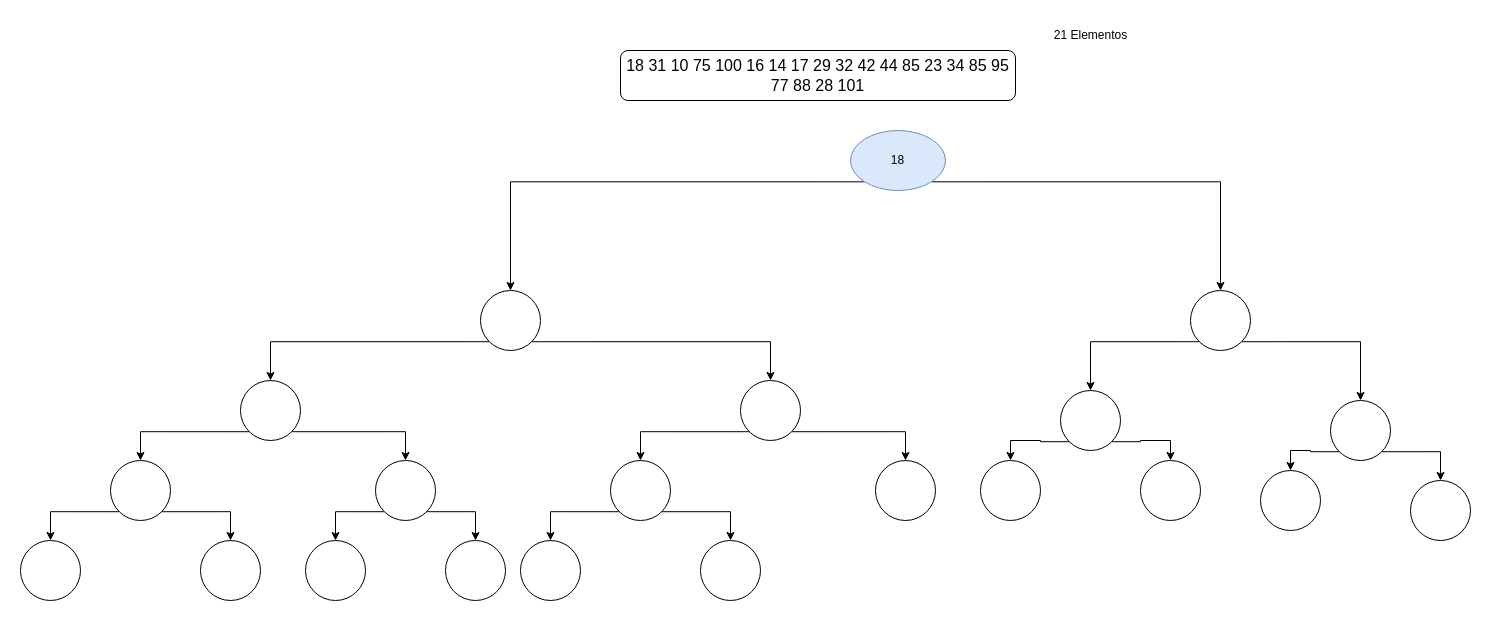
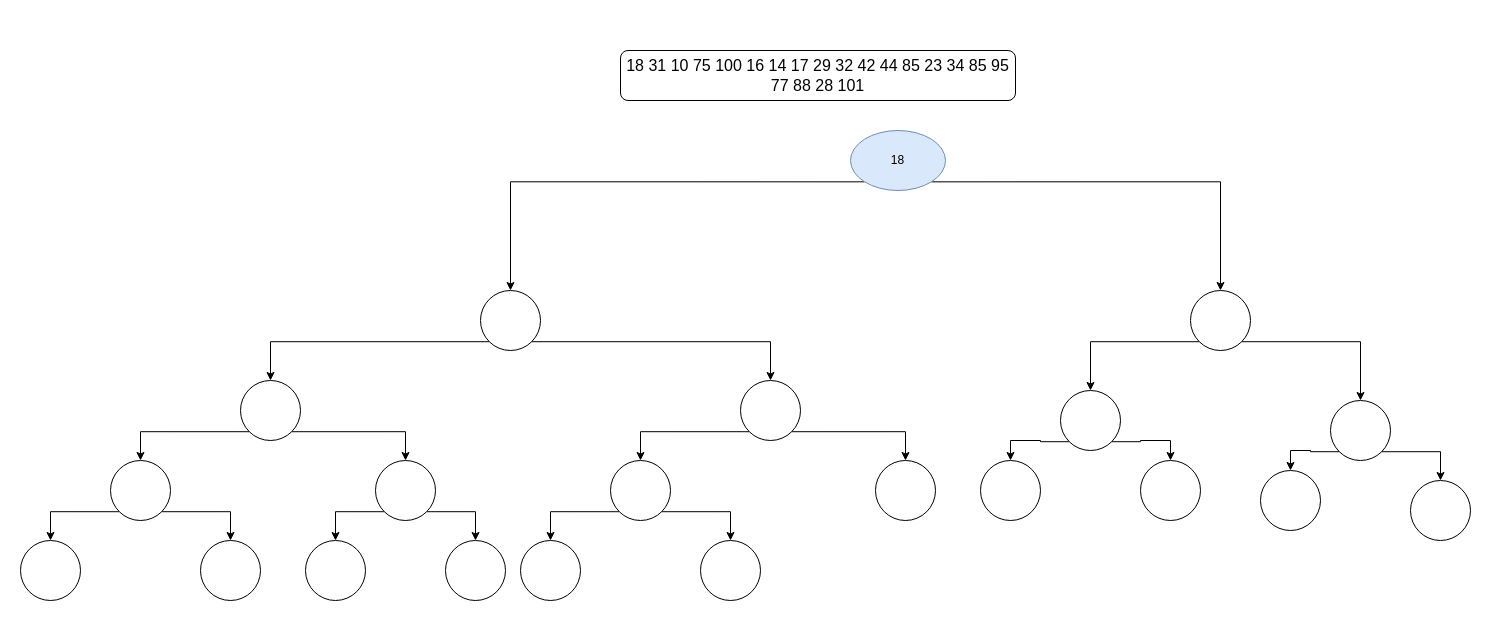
  <mxCell id="0" />
  <mxCell id="1" parent="0" />
  <mxCell id="2" value="&lt;font style=&quot;font-size: 16px;&quot;&gt;18 31 10 75 100 16 14 17 29 32 42 44 85 23 34 85 95 77 88 28 101&lt;/font&gt;" style="rounded=1;whiteSpace=wrap;html=1;" vertex="1" parent="1"><mxGeometry x="620" y="50" width="395" height="50" as="geometry" /></mxCell>
  <mxCell id="3" style="edgeStyle=orthogonalEdgeStyle;rounded=0;orthogonalLoop=1;jettySize=auto;html=1;exitX=0;exitY=1;exitDx=0;exitDy=0;entryX=0.5;entryY=0;entryDx=0;entryDy=0;" edge="1" parent="1" source="5" target="8"><mxGeometry relative="1" as="geometry" /></mxCell>
  <mxCell id="4" style="edgeStyle=orthogonalEdgeStyle;rounded=0;orthogonalLoop=1;jettySize=auto;html=1;exitX=1;exitY=1;exitDx=0;exitDy=0;entryX=0.5;entryY=0;entryDx=0;entryDy=0;" edge="1" parent="1" source="5" target="33"><mxGeometry relative="1" as="geometry" /></mxCell>
  <mxCell id="5" value="18" style="ellipse;whiteSpace=wrap;html=1;aspect=fixed;fillColor=#dae8fc;strokeColor=#6c8ebf;" vertex="1" parent="1"><mxGeometry x="850" y="130" width="95" height="60" as="geometry" /></mxCell>
  <mxCell id="6" style="edgeStyle=orthogonalEdgeStyle;rounded=0;orthogonalLoop=1;jettySize=auto;html=1;exitX=0;exitY=1;exitDx=0;exitDy=0;entryX=0.5;entryY=0;entryDx=0;entryDy=0;" edge="1" parent="1" source="8" target="11"><mxGeometry relative="1" as="geometry" /></mxCell>
  <mxCell id="7" style="edgeStyle=orthogonalEdgeStyle;rounded=0;orthogonalLoop=1;jettySize=auto;html=1;exitX=1;exitY=1;exitDx=0;exitDy=0;entryX=0.5;entryY=0;entryDx=0;entryDy=0;" edge="1" parent="1" source="8" target="24"><mxGeometry relative="1" as="geometry" /></mxCell>
  <mxCell id="8" value="" style="ellipse;whiteSpace=wrap;html=1;aspect=fixed;" vertex="1" parent="1"><mxGeometry x="480" y="290" width="60" height="60" as="geometry" /></mxCell>
  <mxCell id="9" style="edgeStyle=orthogonalEdgeStyle;rounded=0;orthogonalLoop=1;jettySize=auto;html=1;exitX=0;exitY=1;exitDx=0;exitDy=0;entryX=0.5;entryY=0;entryDx=0;entryDy=0;" edge="1" parent="1" source="11" target="14"><mxGeometry relative="1" as="geometry" /></mxCell>
  <mxCell id="10" style="edgeStyle=orthogonalEdgeStyle;rounded=0;orthogonalLoop=1;jettySize=auto;html=1;exitX=1;exitY=1;exitDx=0;exitDy=0;" edge="1" parent="1" source="11" target="18"><mxGeometry relative="1" as="geometry" /></mxCell>
  <mxCell id="11" value="" style="ellipse;whiteSpace=wrap;html=1;aspect=fixed;" vertex="1" parent="1"><mxGeometry x="240" y="380" width="60" height="60" as="geometry" /></mxCell>
  <mxCell id="12" style="edgeStyle=orthogonalEdgeStyle;rounded=0;orthogonalLoop=1;jettySize=auto;html=1;exitX=1;exitY=1;exitDx=0;exitDy=0;entryX=0.5;entryY=0;entryDx=0;entryDy=0;" edge="1" parent="1" source="14" target="15"><mxGeometry relative="1" as="geometry" /></mxCell>
  <mxCell id="13" style="edgeStyle=orthogonalEdgeStyle;rounded=0;orthogonalLoop=1;jettySize=auto;html=1;exitX=0;exitY=1;exitDx=0;exitDy=0;entryX=0.5;entryY=0;entryDx=0;entryDy=0;" edge="1" parent="1" source="14" target="21"><mxGeometry relative="1" as="geometry" /></mxCell>
  <mxCell id="14" value="" style="ellipse;whiteSpace=wrap;html=1;aspect=fixed;" vertex="1" parent="1"><mxGeometry x="110" y="460" width="60" height="60" as="geometry" /></mxCell>
  <mxCell id="15" value="" style="ellipse;whiteSpace=wrap;html=1;aspect=fixed;" vertex="1" parent="1"><mxGeometry x="200" y="540" width="60" height="60" as="geometry" /></mxCell>
  <mxCell id="16" style="edgeStyle=orthogonalEdgeStyle;rounded=0;orthogonalLoop=1;jettySize=auto;html=1;exitX=1;exitY=1;exitDx=0;exitDy=0;entryX=0.5;entryY=0;entryDx=0;entryDy=0;" edge="1" parent="1" source="18" target="19"><mxGeometry relative="1" as="geometry" /></mxCell>
  <mxCell id="17" style="edgeStyle=orthogonalEdgeStyle;rounded=0;orthogonalLoop=1;jettySize=auto;html=1;exitX=0;exitY=1;exitDx=0;exitDy=0;entryX=0.5;entryY=0;entryDx=0;entryDy=0;" edge="1" parent="1" source="18" target="20"><mxGeometry relative="1" as="geometry" /></mxCell>
  <mxCell id="18" value="" style="ellipse;whiteSpace=wrap;html=1;aspect=fixed;" vertex="1" parent="1"><mxGeometry x="375" y="460" width="60" height="60" as="geometry" /></mxCell>
  <mxCell id="19" value="" style="ellipse;whiteSpace=wrap;html=1;aspect=fixed;" vertex="1" parent="1"><mxGeometry x="445" y="540" width="60" height="60" as="geometry" /></mxCell>
  <mxCell id="20" value="" style="ellipse;whiteSpace=wrap;html=1;aspect=fixed;" vertex="1" parent="1"><mxGeometry x="305" y="540" width="60" height="60" as="geometry" /></mxCell>
  <mxCell id="21" value="" style="ellipse;whiteSpace=wrap;html=1;aspect=fixed;" vertex="1" parent="1"><mxGeometry x="20" y="540" width="60" height="60" as="geometry" /></mxCell>
  <mxCell id="22" style="edgeStyle=orthogonalEdgeStyle;rounded=0;orthogonalLoop=1;jettySize=auto;html=1;exitX=0;exitY=1;exitDx=0;exitDy=0;entryX=0.5;entryY=0;entryDx=0;entryDy=0;" edge="1" parent="1" source="24" target="27"><mxGeometry relative="1" as="geometry" /></mxCell>
  <mxCell id="23" style="edgeStyle=orthogonalEdgeStyle;rounded=0;orthogonalLoop=1;jettySize=auto;html=1;exitX=1;exitY=1;exitDx=0;exitDy=0;" edge="1" parent="1" source="24" target="29"><mxGeometry relative="1" as="geometry" /></mxCell>
  <mxCell id="24" value="" style="ellipse;whiteSpace=wrap;html=1;aspect=fixed;" vertex="1" parent="1"><mxGeometry x="740" y="380" width="60" height="60" as="geometry" /></mxCell>
  <mxCell id="25" style="edgeStyle=orthogonalEdgeStyle;rounded=0;orthogonalLoop=1;jettySize=auto;html=1;exitX=1;exitY=1;exitDx=0;exitDy=0;entryX=0.5;entryY=0;entryDx=0;entryDy=0;" edge="1" parent="1" source="27" target="28"><mxGeometry relative="1" as="geometry" /></mxCell>
  <mxCell id="26" style="edgeStyle=orthogonalEdgeStyle;rounded=0;orthogonalLoop=1;jettySize=auto;html=1;exitX=0;exitY=1;exitDx=0;exitDy=0;entryX=0.5;entryY=0;entryDx=0;entryDy=0;" edge="1" parent="1" source="27" target="30"><mxGeometry relative="1" as="geometry" /></mxCell>
  <mxCell id="27" value="" style="ellipse;whiteSpace=wrap;html=1;aspect=fixed;" vertex="1" parent="1"><mxGeometry x="610" y="460" width="60" height="60" as="geometry" /></mxCell>
  <mxCell id="28" value="" style="ellipse;whiteSpace=wrap;html=1;aspect=fixed;" vertex="1" parent="1"><mxGeometry x="700" y="540" width="60" height="60" as="geometry" /></mxCell>
  <mxCell id="29" value="" style="ellipse;whiteSpace=wrap;html=1;aspect=fixed;" vertex="1" parent="1"><mxGeometry x="875" y="460" width="60" height="60" as="geometry" /></mxCell>
  <mxCell id="30" value="" style="ellipse;whiteSpace=wrap;html=1;aspect=fixed;" vertex="1" parent="1"><mxGeometry x="520" y="540" width="60" height="60" as="geometry" /></mxCell>
  <mxCell id="31" style="edgeStyle=orthogonalEdgeStyle;rounded=0;orthogonalLoop=1;jettySize=auto;html=1;exitX=0;exitY=1;exitDx=0;exitDy=0;entryX=0.5;entryY=0;entryDx=0;entryDy=0;" edge="1" parent="1" source="33" target="36"><mxGeometry relative="1" as="geometry" /></mxCell>
  <mxCell id="32" style="edgeStyle=orthogonalEdgeStyle;rounded=0;orthogonalLoop=1;jettySize=auto;html=1;exitX=1;exitY=1;exitDx=0;exitDy=0;entryX=0.5;entryY=0;entryDx=0;entryDy=0;" edge="1" parent="1" source="33" target="41"><mxGeometry relative="1" as="geometry" /></mxCell>
  <mxCell id="33" value="" style="ellipse;whiteSpace=wrap;html=1;aspect=fixed;" vertex="1" parent="1"><mxGeometry x="1190" y="290" width="60" height="60" as="geometry" /></mxCell>
  <mxCell id="34" style="edgeStyle=orthogonalEdgeStyle;rounded=0;orthogonalLoop=1;jettySize=auto;html=1;exitX=0;exitY=1;exitDx=0;exitDy=0;entryX=0.5;entryY=0;entryDx=0;entryDy=0;" edge="1" parent="1" source="36" target="37"><mxGeometry relative="1" as="geometry" /></mxCell>
  <mxCell id="35" style="edgeStyle=orthogonalEdgeStyle;rounded=0;orthogonalLoop=1;jettySize=auto;html=1;exitX=1;exitY=1;exitDx=0;exitDy=0;" edge="1" parent="1" source="36" target="38"><mxGeometry relative="1" as="geometry" /></mxCell>
  <mxCell id="36" value="" style="ellipse;whiteSpace=wrap;html=1;aspect=fixed;" vertex="1" parent="1"><mxGeometry x="1060" y="390" width="60" height="60" as="geometry" /></mxCell>
  <mxCell id="37" value="" style="ellipse;whiteSpace=wrap;html=1;aspect=fixed;" vertex="1" parent="1"><mxGeometry x="980" y="460" width="60" height="60" as="geometry" /></mxCell>
  <mxCell id="38" value="" style="ellipse;whiteSpace=wrap;html=1;aspect=fixed;" vertex="1" parent="1"><mxGeometry x="1140" y="460" width="60" height="60" as="geometry" /></mxCell>
  <mxCell id="39" style="edgeStyle=orthogonalEdgeStyle;rounded=0;orthogonalLoop=1;jettySize=auto;html=1;exitX=0;exitY=1;exitDx=0;exitDy=0;entryX=0.5;entryY=0;entryDx=0;entryDy=0;" edge="1" parent="1" source="41" target="42"><mxGeometry relative="1" as="geometry" /></mxCell>
  <mxCell id="40" style="edgeStyle=orthogonalEdgeStyle;rounded=0;orthogonalLoop=1;jettySize=auto;html=1;exitX=1;exitY=1;exitDx=0;exitDy=0;" edge="1" parent="1" source="41" target="43"><mxGeometry relative="1" as="geometry" /></mxCell>
  <mxCell id="41" value="" style="ellipse;whiteSpace=wrap;html=1;aspect=fixed;" vertex="1" parent="1"><mxGeometry x="1330" y="400" width="60" height="60" as="geometry" /></mxCell>
  <mxCell id="42" value="" style="ellipse;whiteSpace=wrap;html=1;aspect=fixed;" vertex="1" parent="1"><mxGeometry x="1260" y="470" width="60" height="60" as="geometry" /></mxCell>
  <mxCell id="43" value="" style="ellipse;whiteSpace=wrap;html=1;aspect=fixed;" vertex="1" parent="1"><mxGeometry x="1410" y="480" width="60" height="60" as="geometry" /></mxCell>
- <mxCell id="44" value="21 Elementos" style="text;html=1;align=center;verticalAlign=middle;resizable=0;points=[];autosize=1;strokeColor=none;fillColor=none;" vertex="1" parent="1"><mxGeometry x="1040" y="20" width="100" height="30" as="geometry" /></mxCell>
